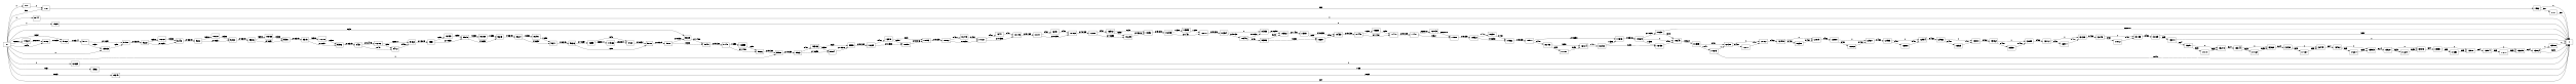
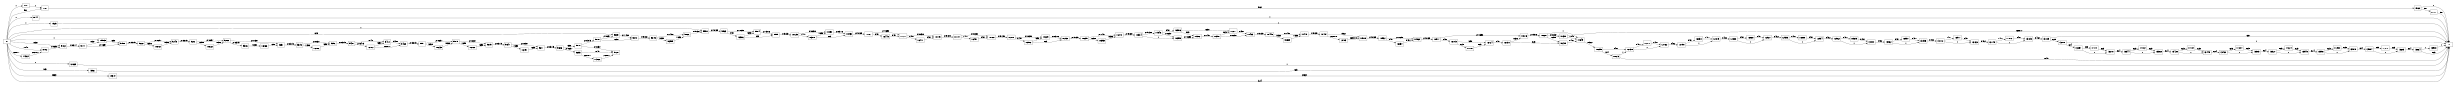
  digraph {
    rankdir=LR
    node [shape=rectangle]
    777
    778
    1982
    1
    8701
    5944
    7925
    8702
    9160
    9177
    9198
    15965
    9222
    9243
    16002
    9261
    9282
    16022
    9306
    9351
    16066
    9375
    9396
    16086
    9431
    n26 [label=9472]
    16102
    9468
    9551
    9579
    16133
    9615
    16168
    9647
    9671
    16191
    9686
    9695
    9810
    9720
    17366
    9818
    9839
    9840
    9845
    9866
    16355
    9950
    9963
    9984
    16366
    9995
    10029
    10050
    16378
    10053
    10067
    10121
    16448
    10145
    16471
    10147
    10168
    16491
    10200
    10229
    16502
    10232
    10235
    10270
    16553
    10334
    10346
    10355
    16586
    10382
    16607
    10397
    10433
    10448
    10478
    16668
    10487
    10508
    12703
    10532
    10562
    16697
    10577
    10616
    16703
    10628
    16724
    17101
    10630
    10649
    16738
    16730
    10655
    10673
    12738
    12762
    16810
    12798
    12663
    12819
    16830
    12888
    12927
    16868
    12933
    12954
    16888
    12962
    13000
    16925
    13062
    13095
    16957
    13112
    13133
    16977
    13149
    13185
    17012
    13189
    13210
    13257
    13278
    17141
    13344
    13368
    17164
    13428
    13449
    17184
    13482
    13503
    17204
    13527
    13548
    17224
    13551
    13578
    17250
    13584
    13605
    17270
    13864
    13980
    15961
    17322
    19347
    0
    777 -> 778 [label=1]
    778 -> 1982 [label=582]
    1982 -> 1 [label=1]
    1982 -> 8701 [label=581]
    8701 -> 1 [label=581]
    5944 -> 1 [label=1]
    7925 -> 1 [label=1]
    8702 -> 9160 [label=270657]
    9160 -> 9177 [label=278314]
    9177 -> 9198 [label=270657]
    9177 -> 15965 [label=7657]
    9198 -> 9222 [label=278315]
    15965 -> 9198 [label=7658]
    9222 -> 9243 [label=270657]
    9222 -> 16002 [label=7658]
    9243 -> 9261 [label=278315]
    16002 -> 9243 [label=7658]
    9261 -> 9282 [label=270657]
    9261 -> 16022 [label=7658]
    9282 -> 9306 [label=278315]
    16022 -> 9282 [label=7658]
-   9306 -> 9351 [label=270657]
+   9282 -> 9351 [label=270657]
    9306 -> 16066 [label=7658]
    9351 -> 9375 [label=278315]
    16066 -> 9351 [label=7658]
    9375 -> 9396 [label=270657]
    9375 -> 16086 [label=7658]
    9396 -> 9431 [label=278315]
    16086 -> 9396 [label=7658]
    9431 -> n26 [label=1840]
    9431 -> 16102 [label=276475]
    n26 -> 9468 [label=9498]
    16102 -> n26 [label=7658]
    16102 -> 9468 [label=268817]
    9468 -> 9551 [label=278315]
    9551 -> 9579 [label=270657]
    9551 -> 16133 [label=7658]
    9579 -> 9615 [label=270657]
    9579 -> 16168 [label=7658]
    16133 -> 9579 [label=7658]
    9615 -> 9647 [label=278315]
    16168 -> 9615 [label=7658]
    9647 -> 9671 [label=270657]
    9647 -> 16191 [label=7658]
    9671 -> 9686 [label=278315]
    16191 -> 9671 [label=7658]
    9686 -> 9695 [label=270657]
    9686 -> 9810 [label=7658]
    9695 -> 9720 [label=1840]
    9695 -> 17366 [label=268817]
    9810 -> 9818 [label=278315]
-   9720 -> 9810 [label=270657]
+   9810 -> 9720 [label=270657]
    17366 -> 9720 [label=268817]
    9818 -> 9839 [label=270657]
    9818 -> 9840 [label=7658]
    9839 -> 9840 [label=271480]
    9840 -> 9845 [label=279138]
    9845 -> 9866 [label=271480]
    9845 -> 16355 [label=7658]
    9866 -> 9950 [label=279138]
    16355 -> 9866 [label=7658]
    9950 -> 9963 [label=279139]
    9963 -> 9984 [label=270658]
    9963 -> 16366 [label=8481]
    9984 -> 9995 [label=278316]
    16366 -> 9984 [label=7658]
    16366 -> 9995 [label=823]
    9995 -> 10029 [label=279139]
    10029 -> 10050 [label=270658]
    10029 -> 16378 [label=8481]
    10050 -> 10053 [label=278316]
    16378 -> 10050 [label=7658]
    16378 -> 10053 [label=823]
    10053 -> 10067 [label=279139]
    10067 -> 10121 [label=270658]
    10067 -> 16448 [label=8481]
    10121 -> 10145 [label=270658]
    10121 -> 16471 [label=8481]
    16448 -> 10121 [label=8481]
    10145 -> 10147 [label=279139]
    16471 -> 10145 [label=8481]
    10147 -> 10168 [label=270658]
    10147 -> 16491 [label=8481]
    10168 -> 10200 [label=279139]
    16491 -> 10168 [label=8481]
    10200 -> 10229 [label=270658]
    10200 -> 16502 [label=8481]
    10229 -> 10232 [label=278316]
    16502 -> 10229 [label=7658]
    16502 -> 10232 [label=823]
    10232 -> 10235 [label=279139]
    10235 -> 10270 [label=271481]
    10235 -> 16553 [label=7658]
    10270 -> 10334 [label=279139]
    16553 -> 10270 [label=7658]
    10334 -> 10346 [label=279138]
    10334 -> 10355 [label=1]
    10346 -> 10355 [label=270657]
    10346 -> 16586 [label=8481]
    10355 -> 10382 [label=270658]
    16586 -> 10382 [label=823]
    16586 -> 16607 [label=7658]
    10382 -> 10397 [label=271481]
    16607 -> 10433 [label=8481]
    10397 -> 16607 [label=823]
    10397 -> 10433 [label=270658]
    10433 -> 10448 [label=279139]
    10448 -> 10478 [label=271481]
    10448 -> 16668 [label=7658]
    10478 -> 10487 [label=279139]
    16668 -> 10478 [label=7658]
    10487 -> 10508 [label=10321]
    10487 -> 12703 [label=268818]
    10508 -> 10532 [label=279139]
    12703 -> 10508 [label=268818]
    10532 -> 10562 [label=270658]
    10532 -> 16697 [label=8481]
    10562 -> 10577 [label=279139]
    16697 -> 10562 [label=8481]
    10577 -> 10616 [label=270658]
    10577 -> 16703 [label=8481]
    10616 -> 10628 [label=278316]
    16703 -> 16724 [label=7658]
    16703 -> 17101 [label=823]
    10628 -> 10630 [label=270657]
    10628 -> 10649 [label=1]
    10628 -> 16738 [label=7658]
    16724 -> 16730 [label=8481]
    17101 -> 16724 [label=823]
    10630 -> 1 [label=268817]
    10630 -> 10649 [label=1840]
    10649 -> 10655 [label=10322]
    16738 -> 10649 [label=8481]
    16730 -> 10616 [label=7658]
    16730 -> 16738 [label=823]
    10655 -> 10673 [label=1841]
    10655 -> 12738 [label=8481]
    10673 -> 1 [label=1840]
    10673 -> 12738 [label=1]
    12738 -> 12762 [label=1]
    12738 -> 16810 [label=8481]
    12762 -> 12798 [label=8482]
    16810 -> 12762 [label=8481]
    12798 -> 12819 [label=1]
    12798 -> 16830 [label=8481]
    12663 -> 1 [label=1]
    12819 -> 12888 [label=8482]
    16830 -> 12819 [label=8481]
    12888 -> 12927 [label=1]
    12888 -> 16868 [label=8481]
    12927 -> 12933 [label=8482]
    16868 -> 12927 [label=8481]
    12933 -> 12954 [label=1]
    12933 -> 16888 [label=8481]
    12954 -> 12962 [label=8482]
    16888 -> 12954 [label=8481]
    12962 -> 13000 [label=1]
    12962 -> 16925 [label=8481]
    13000 -> 13062 [label=8482]
    16925 -> 13000 [label=8481]
    13062 -> 13095 [label=1]
    13062 -> 16957 [label=8481]
    13095 -> 13112 [label=8482]
    16957 -> 13095 [label=8481]
    13112 -> 13133 [label=1]
    13112 -> 16977 [label=8481]
    13133 -> 13149 [label=8482]
    16977 -> 13133 [label=8481]
    13149 -> 13185 [label=1]
    13149 -> 17012 [label=8481]
    13185 -> 13189 [label=8482]
    17012 -> 13185 [label=8481]
    13189 -> 1 [label=7657]
    13189 -> 13210 [label=825]
    13210 -> 1 [label=1]
    13210 -> 13257 [label=824]
    13257 -> 13278 [label=1]
    13257 -> 17141 [label=823]
    13278 -> 13344 [label=824]
    17141 -> 13278 [label=823]
    13344 -> 13368 [label=1]
    13344 -> 17164 [label=823]
    13368 -> 13428 [label=824]
    17164 -> 13368 [label=823]
    13428 -> 13449 [label=1]
    13428 -> 17184 [label=823]
    13449 -> 13482 [label=824]
    17184 -> 13449 [label=823]
    13482 -> 13503 [label=1]
    13482 -> 17204 [label=823]
    13503 -> 13527 [label=824]
    17204 -> 13503 [label=823]
    13527 -> 13548 [label=1]
    13527 -> 17224 [label=823]
    13548 -> 13551 [label=824]
    17224 -> 13548 [label=823]
    13551 -> 13578 [label=1]
    13551 -> 17250 [label=823]
    13578 -> 13584 [label=824]
    17250 -> 13578 [label=823]
    13584 -> 13605 [label=1]
    13584 -> 17270 [label=823]
    13605 -> 13864 [label=824]
    17270 -> 13605 [label=823]
    13864 -> 1 [label=823]
    13864 -> 13980 [label=1]
    13980 -> 1 [label=1]
    15961 -> 1 [label=765]
    17322 -> 8702 [label=268817]
    19347 -> 1 [label=2663]
    0 -> 777 [label=1]
    0 -> 778 [label=581]
    0 -> 1 [label=324]
    0 -> 5944 [label=1]
    0 -> 7925 [label=1]
    0 -> 8702 [label=1840]
    0 -> 9160 [label=7657]
    0 -> 15965 [label=1]
    0 -> 9839 [label=823]
    0 -> 9950 [label=1]
    0 -> 12663 [label=1]
    0 -> 15961 [label=765]
    0 -> 17322 [label=268817]
    0 -> 19347 [label=2663]
  }
